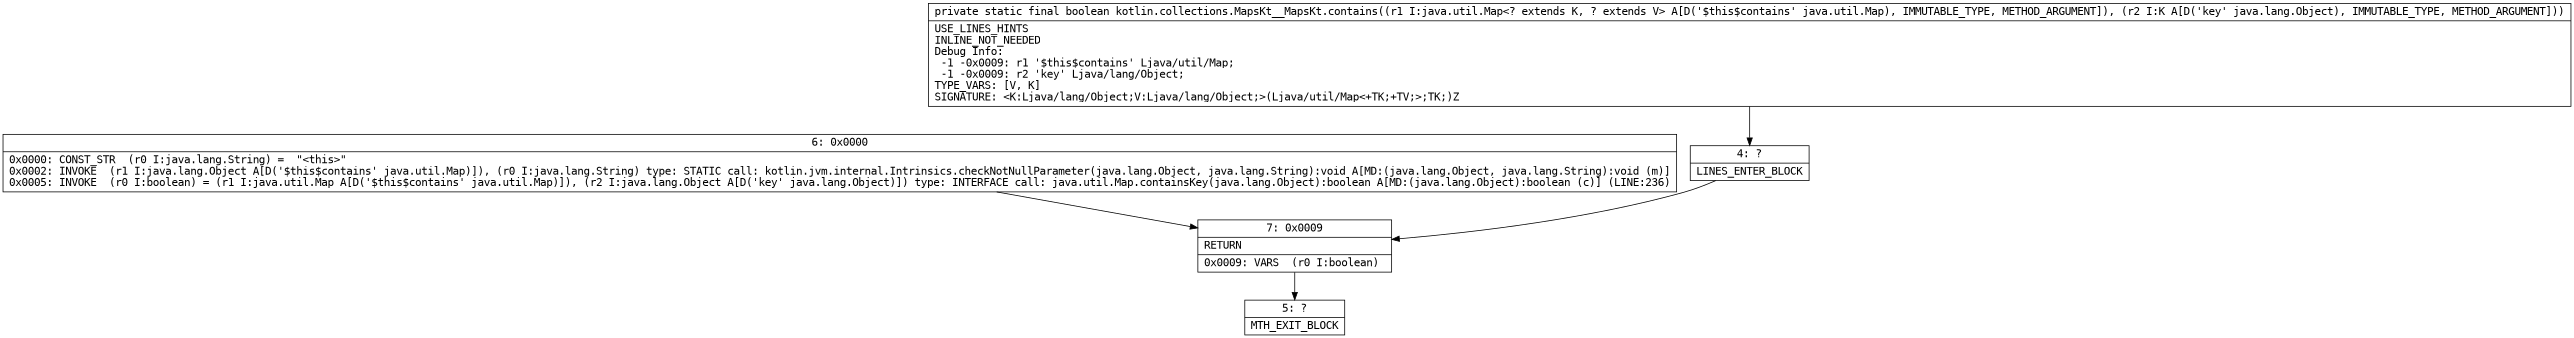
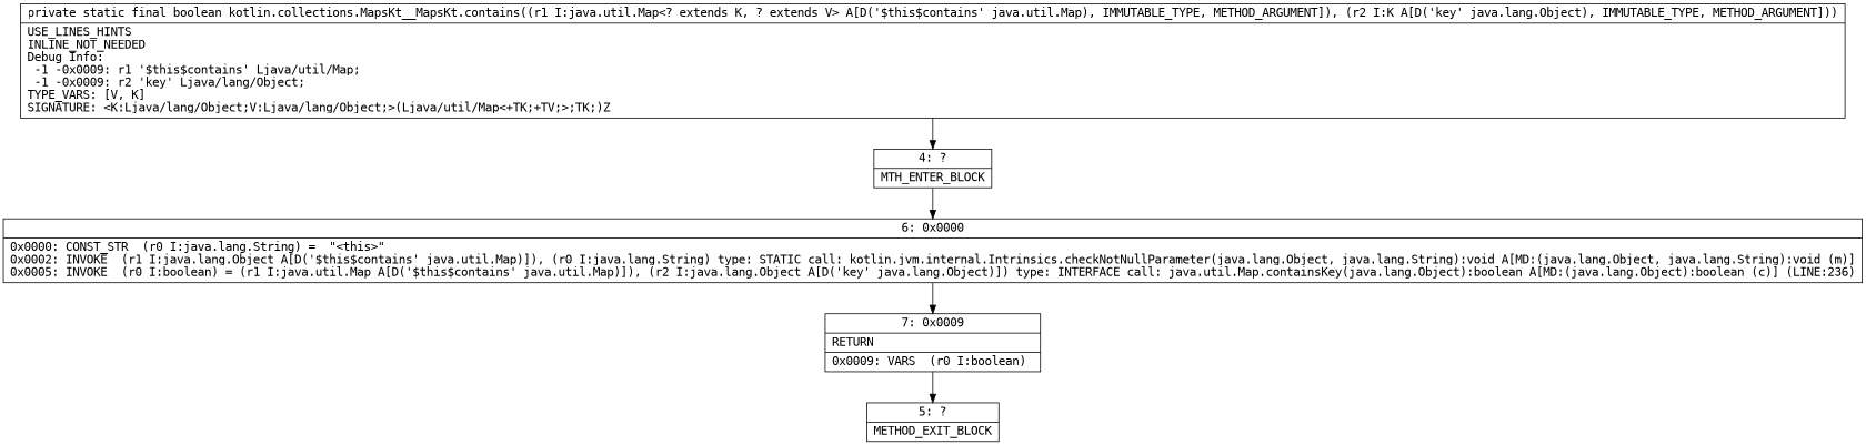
  digraph {
    fontname="DejaVu Sans Mono"
    node [fontname="DejaVu Sans Mono" shape=record]
    edge [fontname="DejaVu Sans Mono"]
-   n1 [label="{4\:\ ?|LINES_ENTER_BLOCK\l}"]
+   n1 [label="{4\:\ ?|MTH_ENTER_BLOCK\l}"]
    n2 [label="{6\:\ 0x0000|0x0000: CONST_STR  (r0 I:java.lang.String) =  \"\<this\>\" \l0x0002: INVOKE  (r1 I:java.lang.Object A[D('$this$contains' java.util.Map)]), (r0 I:java.lang.String) type: STATIC call: kotlin.jvm.internal.Intrinsics.checkNotNullParameter(java.lang.Object, java.lang.String):void A[MD:(java.lang.Object, java.lang.String):void (m)]\l0x0005: INVOKE  (r0 I:boolean) = (r1 I:java.util.Map A[D('$this$contains' java.util.Map)]), (r2 I:java.lang.Object A[D('key' java.lang.Object)]) type: INTERFACE call: java.util.Map.containsKey(java.lang.Object):boolean A[MD:(java.lang.Object):boolean (c)] (LINE:236)\l}"]
    n3 [label="{7\:\ 0x0009|RETURN\l|0x0009: VARS  (r0 I:boolean) \l}"]
-   n4 [label="{5\:\ ?|MTH_EXIT_BLOCK\l}"]
+   n4 [label="{5\:\ ?|METHOD_EXIT_BLOCK\l}"]
    n5 [label="{private static final boolean kotlin.collections.MapsKt__MapsKt.contains((r1 I:java.util.Map\<? extends K, ? extends V\> A[D('$this$contains' java.util.Map), IMMUTABLE_TYPE, METHOD_ARGUMENT]), (r2 I:K A[D('key' java.lang.Object), IMMUTABLE_TYPE, METHOD_ARGUMENT]))  | USE_LINES_HINTS\lINLINE_NOT_NEEDED\lDebug Info:\l  \-1 \-0x0009: r1 '$this$contains' Ljava\/util\/Map;\l  \-1 \-0x0009: r2 'key' Ljava\/lang\/Object;\lTYPE_VARS: [V, K]\lSIGNATURE: \<K:Ljava\/lang\/Object;V:Ljava\/lang\/Object;\>(Ljava\/util\/Map\<+TK;+TV;\>;TK;)Z\l}"]
-   n1 -> n3
+   n1 -> n2
    n2 -> n3
    n3 -> n4
    n5 -> n1
  }
